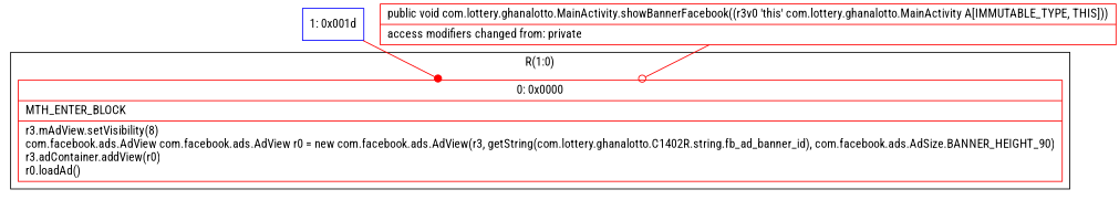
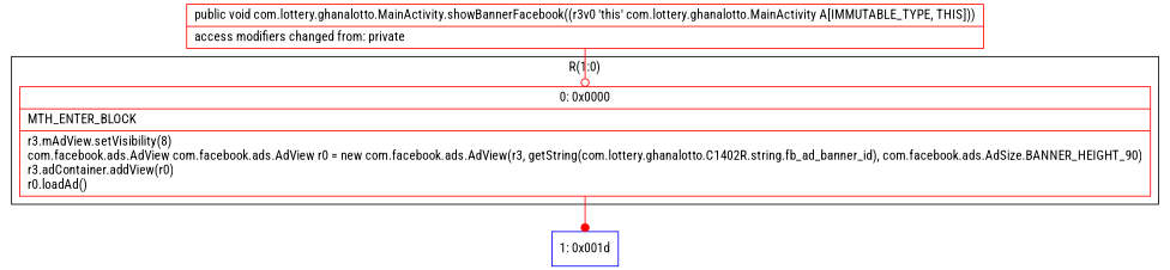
  digraph {
    fontname="Roboto Condensed"
    node [color=red shape=record fontname="Roboto Condensed"]
    edge [color=red fontname="Roboto Condensed"]
    n1 [label="{0\:\ 0x0000|MTH_ENTER_BLOCK\l|r3.mAdView.setVisibility(8)\lcom.facebook.ads.AdView com.facebook.ads.AdView r0 = new com.facebook.ads.AdView(r3, getString(com.lottery.ghanalotto.C1402R.string.fb_ad_banner_id), com.facebook.ads.AdSize.BANNER_HEIGHT_90)\lr3.adContainer.addView(r0)\lr0.loadAd()\l}"]
    n2 [color=blue label="{1\:\ 0x001d}"]
    n3 [label="{public void com.lottery.ghanalotto.MainActivity.showBannerFacebook((r3v0 'this' com.lottery.ghanalotto.MainActivity A[IMMUTABLE_TYPE, THIS]))  | access modifiers changed from: private\l}"]
    subgraph cluster_1 {
      label="R(1:0)"
      n1
    }
-   n2 -> n1 [arrowhead=dot]
+   n1 -> n2 [arrowhead=dot]
    n3 -> n1 [arrowhead=odot]
  }
